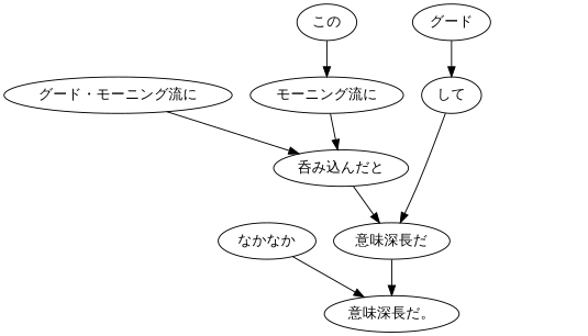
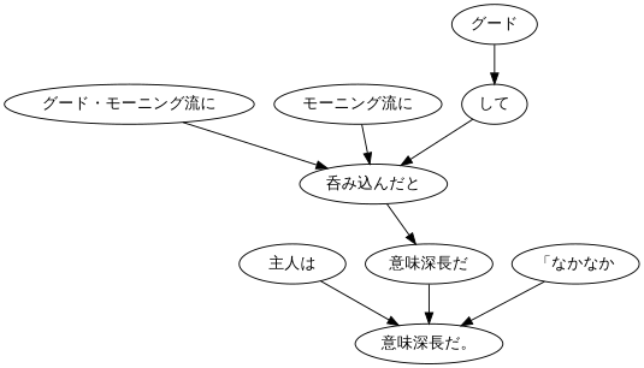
  digraph {
-   n1 [label="なかなか"]
+   n1 [label="主人は"]
    n2 [label="意味深長だ。"]
    n3 [label="グード"]
    n4 [label="して"]
    n5 [label="呑み込んだと"]
    n6 [label="意味深長だ"]
    n7 [label="グード・モーニング流に"]
-   n8 [label="この"]
    n9 [label="モーニング流に"]
+   n10 [label="「なかなか"]
    n1 -> n2
    n3 -> n4
-   n4 -> n6
+   n4 -> n5
    n5 -> n6
    n6 -> n2
    n7 -> n5
-   n8 -> n9
    n9 -> n5
+   n10 -> n2
  }
